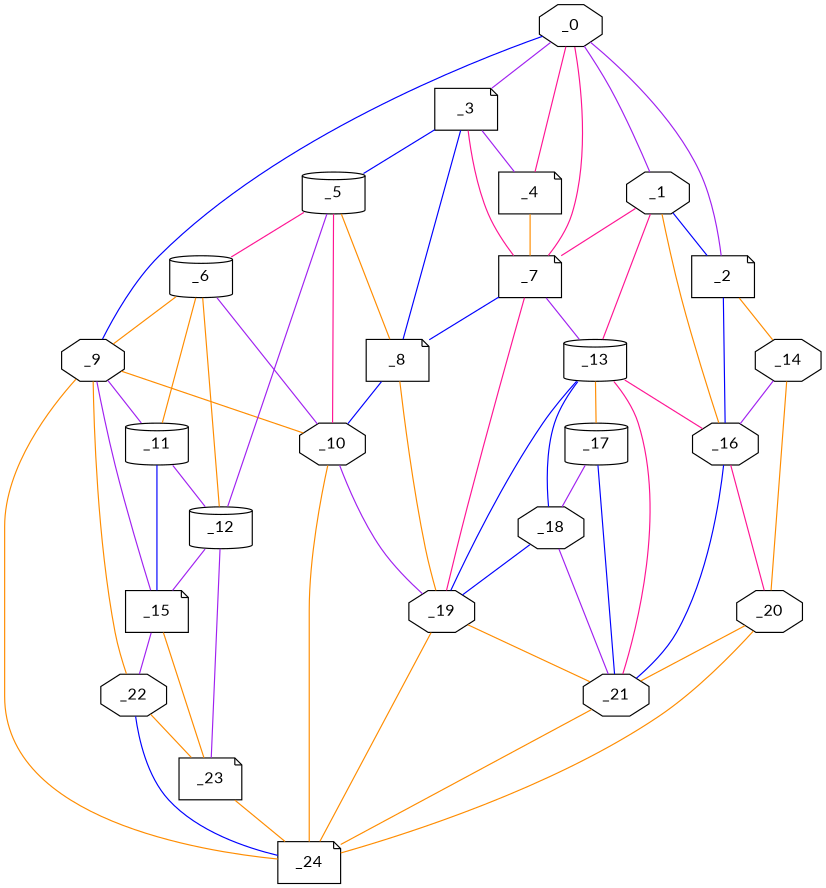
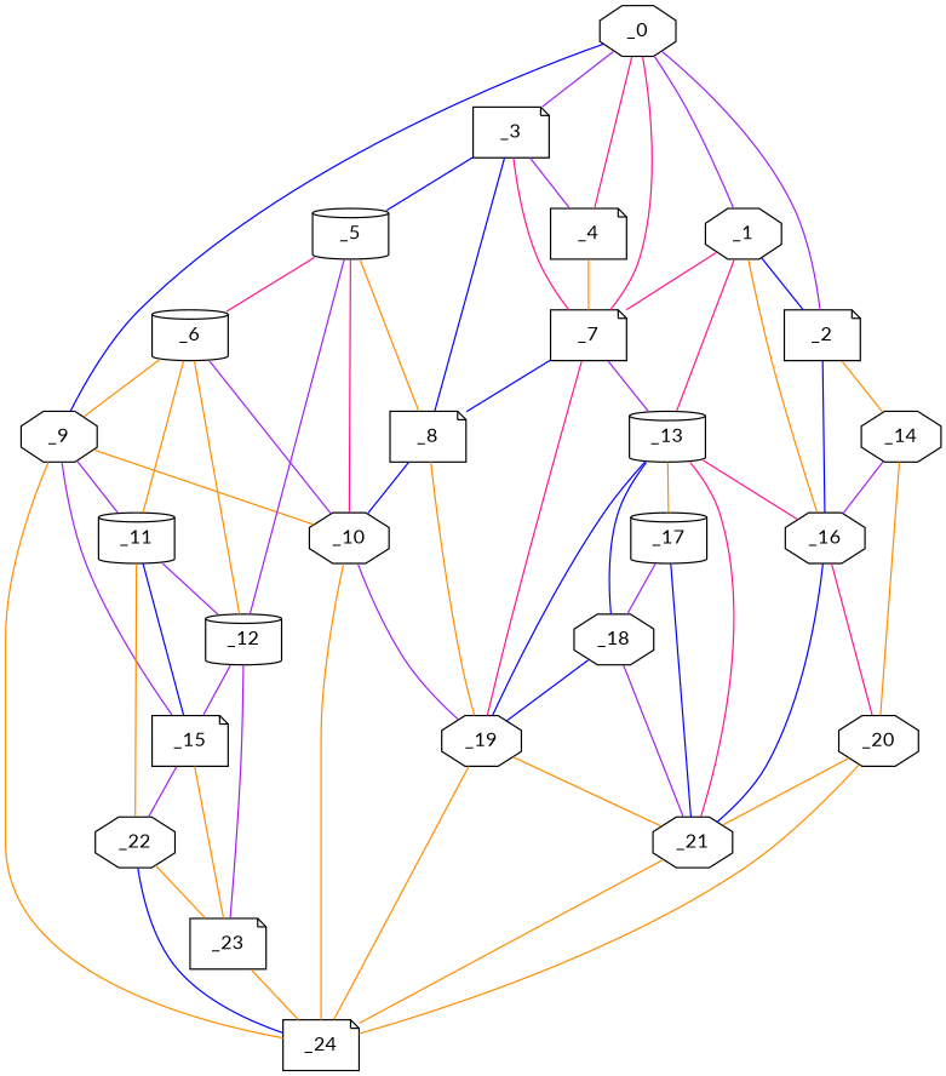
  graph {
    fontname=Lato
    node [fontname=Lato shape=octagon x=89 y=112]
    edge [color=darkorange fontname=Lato valence=2]
    _0 [x=40 y=42]
    _1 [x=45 y=33]
    _2 [shape=note x=49 y=8]
    _3 [shape=note x=50 y=72]
    _4 [shape=note x=51 y=63]
    _7 [shape=note x=62 y=61]
    _9 [x=66 y=106]
    _13 [shape=cylinder x=71 y=56]
    _16 [x=82 y=32]
    _14 [x=78 y=7]
    _5 [shape=cylinder x=53 y=88]
    _8 [shape=note x=64 y=80]
    _6 [shape=cylinder x=59 y=101]
    _10 [x=67 y=87]
    _12 [shape=cylinder x=69 y=125]
    _19 [x=86 y=71]
    _17 [shape=cylinder x=82 y=57]
    _18 [x=84 y=62]
    _21 [y=47]
    _20 [y=40]
    _11 [shape=cylinder x=67]
    _24 [shape=note x=90 y=95]
    _15 [shape=note x=81 y=117]
    _23 [shape=note]
    _22 [y=103]
    _0 -- _1 [color=purple valence=1]
    _0 -- _2 [color=purple valence=1]
    _0 -- _3 [color=purple]
    _0 -- _4 [color=deeppink]
    _0 -- _7 [color=deeppink]
    _0 -- _9 [color=blue valence=1]
    _1 -- _2 [color=blue]
    _1 -- _7 [color=deeppink]
    _1 -- _13 [color=deeppink]
    _1 -- _16
    _2 -- _16 [color=blue valence=1]
    _2 -- _14 [valence=1]
    _3 -- _4 [color=purple]
    _3 -- _7 [color=deeppink]
    _3 -- _5 [color=blue valence=1]
    _3 -- _8 [color=blue]
    _4 -- _7 [valence=1]
    _7 -- _13 [color=purple]
    _7 -- _8 [color=blue]
    _7 -- _19 [color=deeppink]
    _9 -- _10
    _9 -- _11 [color=purple]
    _9 -- _24 [valence=1]
    _9 -- _15 [color=purple]
-   _9 -- _22
+   _11 -- _22
    _13 -- _16 [color=deeppink valence=1]
    _13 -- _19 [color=blue valence=1]
    _13 -- _17 [valence=1]
    _13 -- _18 [color=blue]
    _13 -- _21 [color=deeppink]
    _16 -- _21 [color=blue]
    _16 -- _20 [color=deeppink]
    _14 -- _16 [color=purple]
    _14 -- _20 [valence=1]
    _5 -- _8
    _5 -- _6 [color=deeppink valence=1]
    _5 -- _10 [color=deeppink valence=1]
    _5 -- _12 [color=purple valence=1]
    _8 -- _10 [color=blue valence=1]
    _8 -- _19
    _6 -- _9 [valence=1]
    _6 -- _10 [color=purple]
    _6 -- _12 [valence=1]
    _6 -- _11
    _10 -- _19 [color=purple]
    _10 -- _24
    _12 -- _15 [color=purple valence=1]
    _12 -- _23 [color=purple valence=1]
    _19 -- _21
    _19 -- _24
    _17 -- _18 [color=purple]
    _17 -- _21 [color=blue]
    _18 -- _19 [color=blue]
    _18 -- _21 [color=purple]
    _21 -- _24
    _20 -- _21 [valence=1]
    _20 -- _24 [valence=1]
    _11 -- _12 [color=purple]
    _11 -- _15 [color=blue]
    _15 -- _23 [valence=1]
    _15 -- _22 [color=purple valence=1]
    _23 -- _24 [valence=1]
    _22 -- _24 [color=blue valence=1]
    _22 -- _23
  }
